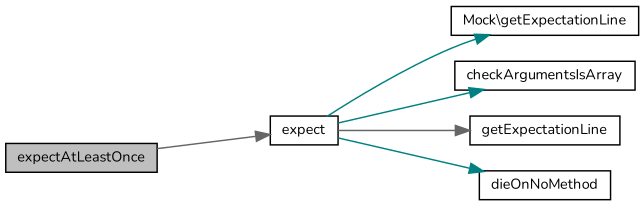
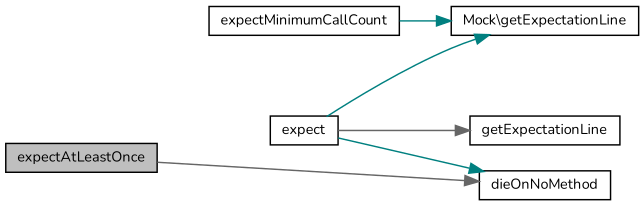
  digraph {
    fontname=Nunito
    rankdir=LR
    node [color=black fillcolor=white fontname=Nunito fontsize=10 shape=record style=filled]
    edge [color=teal fontname=Nunito fontsize=10 labelfontname=Helvetica labelfontsize=10 style=solid]
    n1 [fillcolor=grey75 fontcolor=black height=0.2 label=expectAtLeastOnce width=0.4]
    n2 [height=0.2 label=expect width=0.4]
+   n3 [height=0.2 label=expectMinimumCallCount width=0.4]
    n4 [height=0.2 label="Mock\\getExpectationLine" width=0.4]
    n5 [height=0.2 label=dieOnNoMethod width=0.4]
-   n6 [height=0.2 label=checkArgumentsIsArray width=0.4]
    n7 [height=0.2 label=getExpectationLine width=0.4]
-   n1 -> n2 [color=gray40]
+   n1 -> n5 [color=gray40]
    n2 -> n4
    n2 -> n5
-   n2 -> n6
    n2 -> n7 [color=gray40]
+   n3 -> n4
  }
